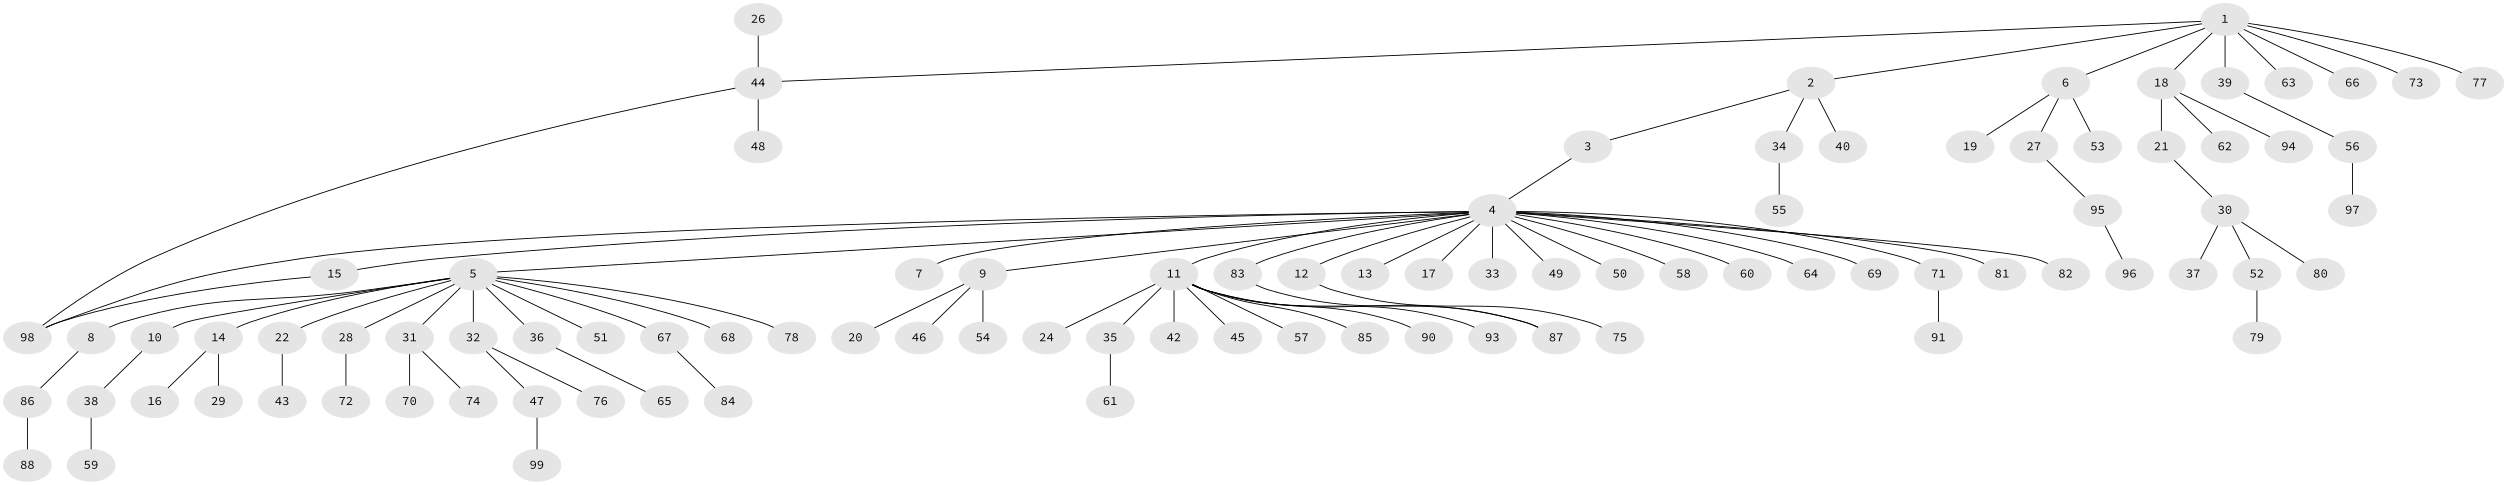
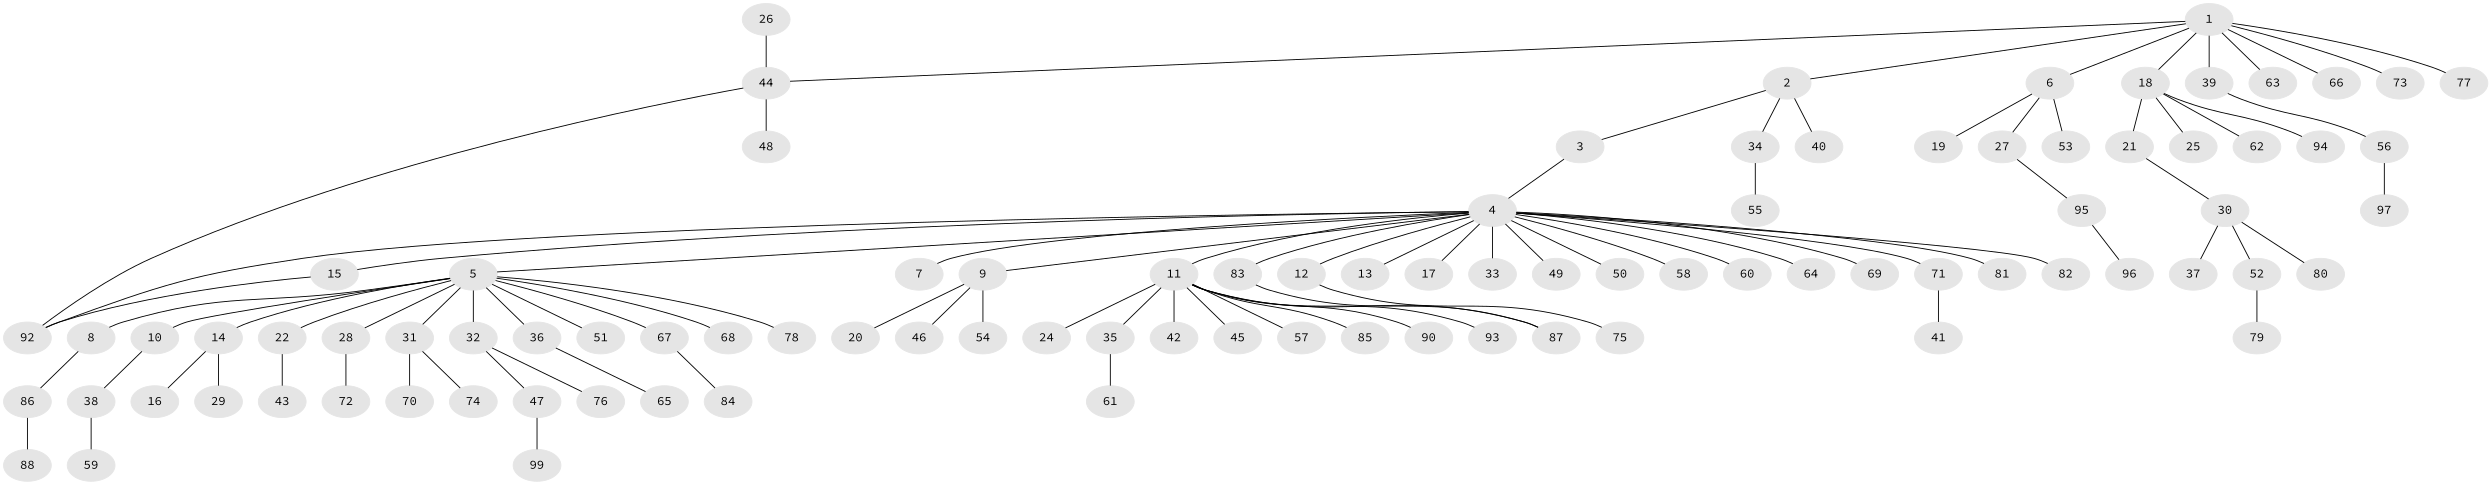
  graph {
    fontname="Source Code Pro"
    node [color=gray90 fontname="Source Code Pro" style=filled]
    edge [fontname="Source Code Pro"]
    1
    2
    6
    18
    39
    44
    63
    66
    73
    77
    3
    34
    40
    19
    27
    53
    21
+   25
    62
    94
    56
-   92 [label=98]
+   92
    48
    4
    55
    5
    7
    9
    11
    12
    13
    15
    17
    33
    49
    50
    58
    60
    64
    69
    71
    81
    82
    83
    8
    10
    14
    22
    28
    31
    32
    36
    51
    67
    68
    78
    20
    46
    54
    24
    35
    42
    45
    57
    85
    87
    90
    93
    75
-   91
+   91 [label=41]
    86
    38
    16
    29
    43
    72
    70
    74
    47
    76
    65
    84
    95
    88
    59
    61
    30
    37
    52
    80
    26
    96
    79
    n94 [label=99]
    97
    1 -- 2
    1 -- 6
    1 -- 18
    1 -- 39
    1 -- 44
    1 -- 63
    1 -- 66
    1 -- 73
    1 -- 77
    2 -- 3
    2 -- 34
    2 -- 40
    6 -- 19
    6 -- 27
    6 -- 53
    18 -- 21
+   18 -- 25
    18 -- 62
    18 -- 94
    39 -- 56
    44 -- 92
    44 -- 48
    3 -- 4
    34 -- 55
    27 -- 95
    21 -- 30
    56 -- 97
    4 -- 92
    4 -- 5
    4 -- 7
    4 -- 9
    4 -- 11
    4 -- 12
    4 -- 13
    4 -- 15
    4 -- 17
    4 -- 33
    4 -- 49
    4 -- 50
    4 -- 58
    4 -- 60
    4 -- 64
    4 -- 69
    4 -- 71
    4 -- 81
    4 -- 82
    4 -- 83
    5 -- 8
    5 -- 10
    5 -- 14
    5 -- 22
    5 -- 28
    5 -- 31
    5 -- 32
    5 -- 36
    5 -- 51
    5 -- 67
    5 -- 68
    5 -- 78
    9 -- 20
    9 -- 46
    9 -- 54
    11 -- 24
    11 -- 35
    11 -- 42
    11 -- 45
    11 -- 57
    11 -- 85
    11 -- 87
    11 -- 90
    11 -- 93
    12 -- 75
    15 -- 92
    71 -- 91
    83 -- 87
    8 -- 86
    10 -- 38
    14 -- 16
    14 -- 29
    22 -- 43
    28 -- 72
    31 -- 70
    31 -- 74
    32 -- 47
    32 -- 76
    36 -- 65
    67 -- 84
    35 -- 61
    86 -- 88
    38 -- 59
    47 -- n94
    95 -- 96
    30 -- 37
    30 -- 52
    30 -- 80
    52 -- 79
    26 -- 44
  }
